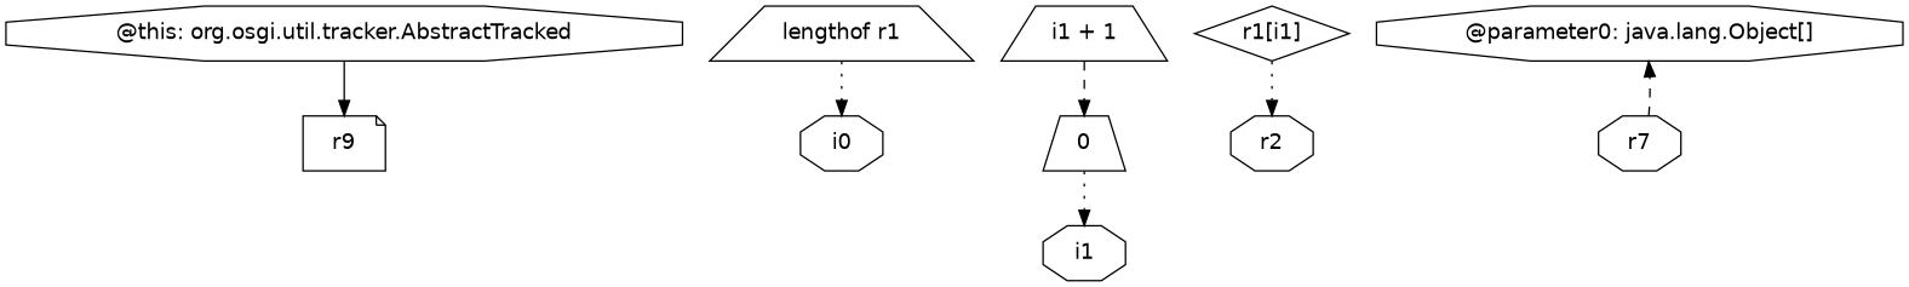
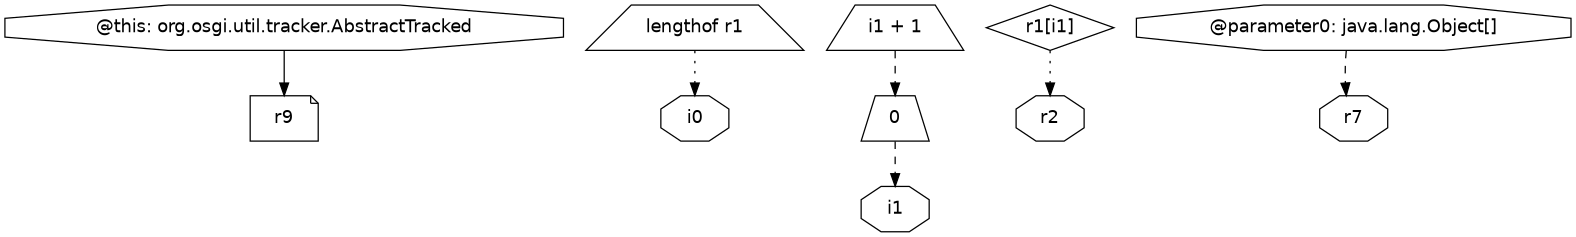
  digraph {
    fontname="DejaVu Sans"
    node [fontname="DejaVu Sans" shape=octagon]
    edge [fontname="DejaVu Sans" style=dashed]
    n1 [label="@this: org.osgi.util.tracker.AbstractTracked"]
    n2 [label=r9 shape=note]
    n3 [label="lengthof r1" shape=trapezium]
    n4 [label=i0]
    n5 [label=0 shape=trapezium]
    n6 [label=i1]
    n7 [label="r1[i1]" shape=diamond]
    n8 [label=r2]
    n9 [label="i1 + 1" shape=trapezium]
    n10 [label="@parameter0: java.lang.Object[]"]
    n11 [label=r7]
    n1 -> n2 [style=solid]
    n3 -> n4 [style=dotted]
-   n5 -> n6 [style=dotted]
+   n5 -> n6
    n7 -> n8 [style=dotted]
    n9 -> n5
-   n11 -> n10
+   n10 -> n11
  }
